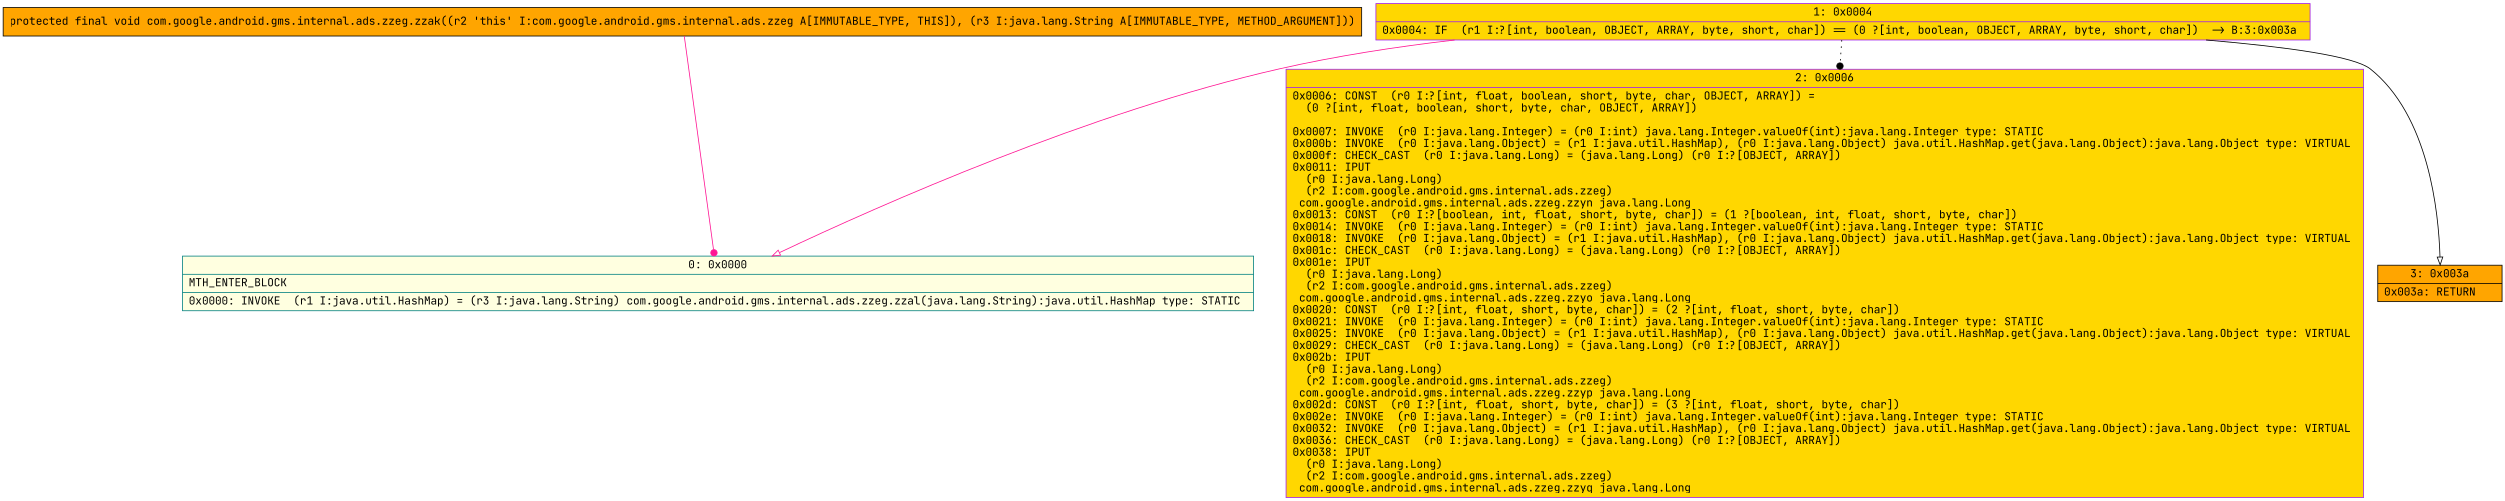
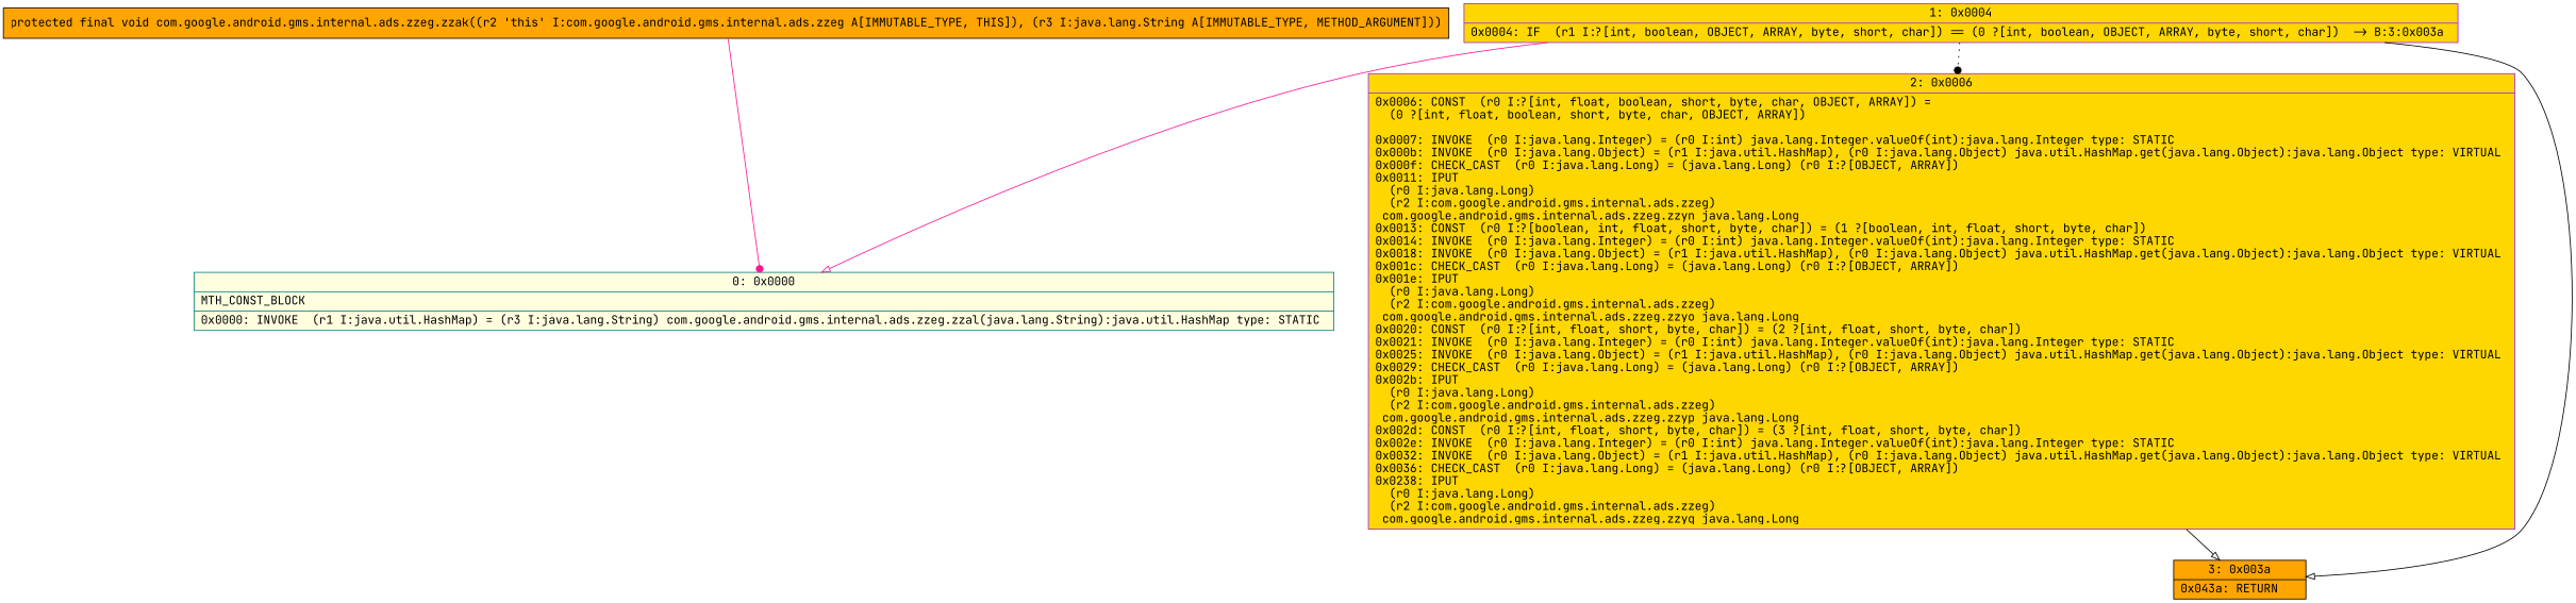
  digraph {
    fontname="JetBrains Mono"
    node [color=purple fillcolor=gold fontname="JetBrains Mono" shape=record style=filled]
    edge [arrowhead=onormal color=black fontname="JetBrains Mono" style=solid]
-   n1 [color=teal fillcolor=lightyellow label="{0\:\ 0x0000|MTH_ENTER_BLOCK\l|0x0000: INVOKE  (r1 I:java.util.HashMap) = (r3 I:java.lang.String) com.google.android.gms.internal.ads.zzeg.zzal(java.lang.String):java.util.HashMap type: STATIC \l}"]
+   n1 [color=teal fillcolor=lightyellow label="{0\:\ 0x0000|MTH_CONST_BLOCK\l|0x0000: INVOKE  (r1 I:java.util.HashMap) = (r3 I:java.lang.String) com.google.android.gms.internal.ads.zzeg.zzal(java.lang.String):java.util.HashMap type: STATIC \l}"]
    n2 [label="{1\:\ 0x0004|0x0004: IF  (r1 I:?[int, boolean, OBJECT, ARRAY, byte, short, char]) == (0 ?[int, boolean, OBJECT, ARRAY, byte, short, char])  \-\> B:3:0x003a \l}"]
-   n3 [label="{2\:\ 0x0006|0x0006: CONST  (r0 I:?[int, float, boolean, short, byte, char, OBJECT, ARRAY]) = \l  (0 ?[int, float, boolean, short, byte, char, OBJECT, ARRAY])\l \l0x0007: INVOKE  (r0 I:java.lang.Integer) = (r0 I:int) java.lang.Integer.valueOf(int):java.lang.Integer type: STATIC \l0x000b: INVOKE  (r0 I:java.lang.Object) = (r1 I:java.util.HashMap), (r0 I:java.lang.Object) java.util.HashMap.get(java.lang.Object):java.lang.Object type: VIRTUAL \l0x000f: CHECK_CAST  (r0 I:java.lang.Long) = (java.lang.Long) (r0 I:?[OBJECT, ARRAY]) \l0x0011: IPUT  \l  (r0 I:java.lang.Long)\l  (r2 I:com.google.android.gms.internal.ads.zzeg)\l com.google.android.gms.internal.ads.zzeg.zzyn java.lang.Long \l0x0013: CONST  (r0 I:?[boolean, int, float, short, byte, char]) = (1 ?[boolean, int, float, short, byte, char]) \l0x0014: INVOKE  (r0 I:java.lang.Integer) = (r0 I:int) java.lang.Integer.valueOf(int):java.lang.Integer type: STATIC \l0x0018: INVOKE  (r0 I:java.lang.Object) = (r1 I:java.util.HashMap), (r0 I:java.lang.Object) java.util.HashMap.get(java.lang.Object):java.lang.Object type: VIRTUAL \l0x001c: CHECK_CAST  (r0 I:java.lang.Long) = (java.lang.Long) (r0 I:?[OBJECT, ARRAY]) \l0x001e: IPUT  \l  (r0 I:java.lang.Long)\l  (r2 I:com.google.android.gms.internal.ads.zzeg)\l com.google.android.gms.internal.ads.zzeg.zzyo java.lang.Long \l0x0020: CONST  (r0 I:?[int, float, short, byte, char]) = (2 ?[int, float, short, byte, char]) \l0x0021: INVOKE  (r0 I:java.lang.Integer) = (r0 I:int) java.lang.Integer.valueOf(int):java.lang.Integer type: STATIC \l0x0025: INVOKE  (r0 I:java.lang.Object) = (r1 I:java.util.HashMap), (r0 I:java.lang.Object) java.util.HashMap.get(java.lang.Object):java.lang.Object type: VIRTUAL \l0x0029: CHECK_CAST  (r0 I:java.lang.Long) = (java.lang.Long) (r0 I:?[OBJECT, ARRAY]) \l0x002b: IPUT  \l  (r0 I:java.lang.Long)\l  (r2 I:com.google.android.gms.internal.ads.zzeg)\l com.google.android.gms.internal.ads.zzeg.zzyp java.lang.Long \l0x002d: CONST  (r0 I:?[int, float, short, byte, char]) = (3 ?[int, float, short, byte, char]) \l0x002e: INVOKE  (r0 I:java.lang.Integer) = (r0 I:int) java.lang.Integer.valueOf(int):java.lang.Integer type: STATIC \l0x0032: INVOKE  (r0 I:java.lang.Object) = (r1 I:java.util.HashMap), (r0 I:java.lang.Object) java.util.HashMap.get(java.lang.Object):java.lang.Object type: VIRTUAL \l0x0036: CHECK_CAST  (r0 I:java.lang.Long) = (java.lang.Long) (r0 I:?[OBJECT, ARRAY]) \l0x0038: IPUT  \l  (r0 I:java.lang.Long)\l  (r2 I:com.google.android.gms.internal.ads.zzeg)\l com.google.android.gms.internal.ads.zzeg.zzyq java.lang.Long \l}"]
-   n4 [color=black fillcolor=orange label="{3\:\ 0x003a|0x003a: RETURN   \l}"]
+   n3 [label="{2\:\ 0x0006|0x0006: CONST  (r0 I:?[int, float, boolean, short, byte, char, OBJECT, ARRAY]) = \l  (0 ?[int, float, boolean, short, byte, char, OBJECT, ARRAY])\l \l0x0007: INVOKE  (r0 I:java.lang.Integer) = (r0 I:int) java.lang.Integer.valueOf(int):java.lang.Integer type: STATIC \l0x000b: INVOKE  (r0 I:java.lang.Object) = (r1 I:java.util.HashMap), (r0 I:java.lang.Object) java.util.HashMap.get(java.lang.Object):java.lang.Object type: VIRTUAL \l0x000f: CHECK_CAST  (r0 I:java.lang.Long) = (java.lang.Long) (r0 I:?[OBJECT, ARRAY]) \l0x0011: IPUT  \l  (r0 I:java.lang.Long)\l  (r2 I:com.google.android.gms.internal.ads.zzeg)\l com.google.android.gms.internal.ads.zzeg.zzyn java.lang.Long \l0x0013: CONST  (r0 I:?[boolean, int, float, short, byte, char]) = (1 ?[boolean, int, float, short, byte, char]) \l0x0014: INVOKE  (r0 I:java.lang.Integer) = (r0 I:int) java.lang.Integer.valueOf(int):java.lang.Integer type: STATIC \l0x0018: INVOKE  (r0 I:java.lang.Object) = (r1 I:java.util.HashMap), (r0 I:java.lang.Object) java.util.HashMap.get(java.lang.Object):java.lang.Object type: VIRTUAL \l0x001c: CHECK_CAST  (r0 I:java.lang.Long) = (java.lang.Long) (r0 I:?[OBJECT, ARRAY]) \l0x001e: IPUT  \l  (r0 I:java.lang.Long)\l  (r2 I:com.google.android.gms.internal.ads.zzeg)\l com.google.android.gms.internal.ads.zzeg.zzyo java.lang.Long \l0x0020: CONST  (r0 I:?[int, float, short, byte, char]) = (2 ?[int, float, short, byte, char]) \l0x0021: INVOKE  (r0 I:java.lang.Integer) = (r0 I:int) java.lang.Integer.valueOf(int):java.lang.Integer type: STATIC \l0x0025: INVOKE  (r0 I:java.lang.Object) = (r1 I:java.util.HashMap), (r0 I:java.lang.Object) java.util.HashMap.get(java.lang.Object):java.lang.Object type: VIRTUAL \l0x0029: CHECK_CAST  (r0 I:java.lang.Long) = (java.lang.Long) (r0 I:?[OBJECT, ARRAY]) \l0x002b: IPUT  \l  (r0 I:java.lang.Long)\l  (r2 I:com.google.android.gms.internal.ads.zzeg)\l com.google.android.gms.internal.ads.zzeg.zzyp java.lang.Long \l0x002d: CONST  (r0 I:?[int, float, short, byte, char]) = (3 ?[int, float, short, byte, char]) \l0x002e: INVOKE  (r0 I:java.lang.Integer) = (r0 I:int) java.lang.Integer.valueOf(int):java.lang.Integer type: STATIC \l0x0032: INVOKE  (r0 I:java.lang.Object) = (r1 I:java.util.HashMap), (r0 I:java.lang.Object) java.util.HashMap.get(java.lang.Object):java.lang.Object type: VIRTUAL \l0x0036: CHECK_CAST  (r0 I:java.lang.Long) = (java.lang.Long) (r0 I:?[OBJECT, ARRAY]) \l0x0238: IPUT  \l  (r0 I:java.lang.Long)\l  (r2 I:com.google.android.gms.internal.ads.zzeg)\l com.google.android.gms.internal.ads.zzeg.zzyq java.lang.Long \l}"]
+   n4 [color=black fillcolor=orange label="{3\:\ 0x003a|0x043a: RETURN   \l}"]
    n5 [color=black fillcolor=orange label="{protected final void com.google.android.gms.internal.ads.zzeg.zzak((r2 'this' I:com.google.android.gms.internal.ads.zzeg A[IMMUTABLE_TYPE, THIS]), (r3 I:java.lang.String A[IMMUTABLE_TYPE, METHOD_ARGUMENT])) }"]
    n2 -> n1 [color=deeppink]
    n2 -> n3 [arrowhead=dot style=dotted]
    n2 -> n4
+   n3 -> n4
    n5 -> n1 [arrowhead=dot color=deeppink]
  }
